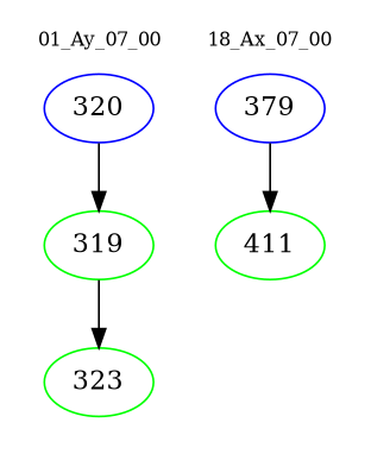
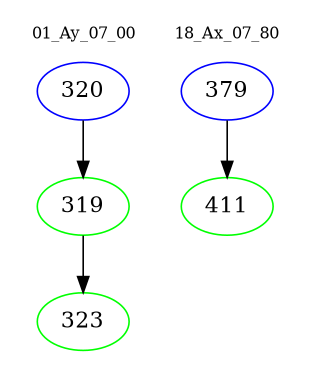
  digraph {
    node [color=green]
    edge [color=black]
    n1 [color=blue label=320]
    n2 [label=319]
    n3 [label=323]
    n4 [color=blue label=379]
    n5 [label=411]
    subgraph cluster_1 {
      color=white
      fontsize=10
      label="01_Ay_07_00"
      n1
      n2
      n3
    }
    subgraph cluster_2 {
      color=white
      fontsize=10
-     label="18_Ax_07_00"
+     label="18_Ax_07_80"
      n4
      n5
    }
    n1 -> n2
    n2 -> n3
    n4 -> n5
  }
